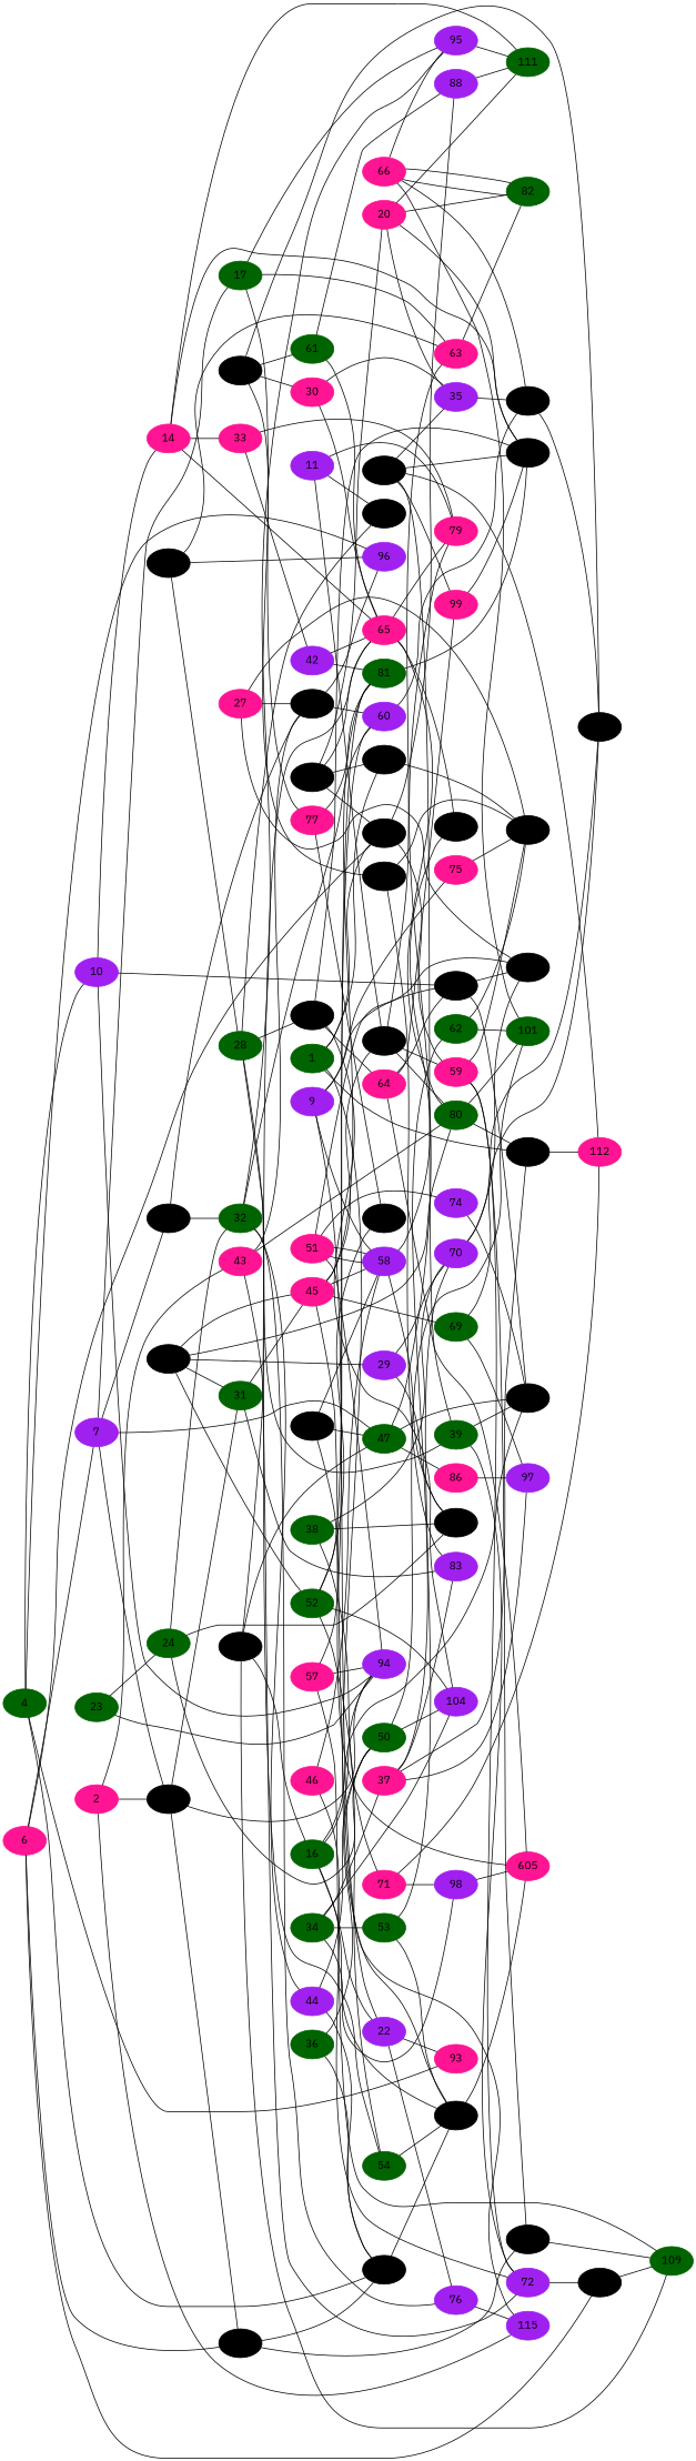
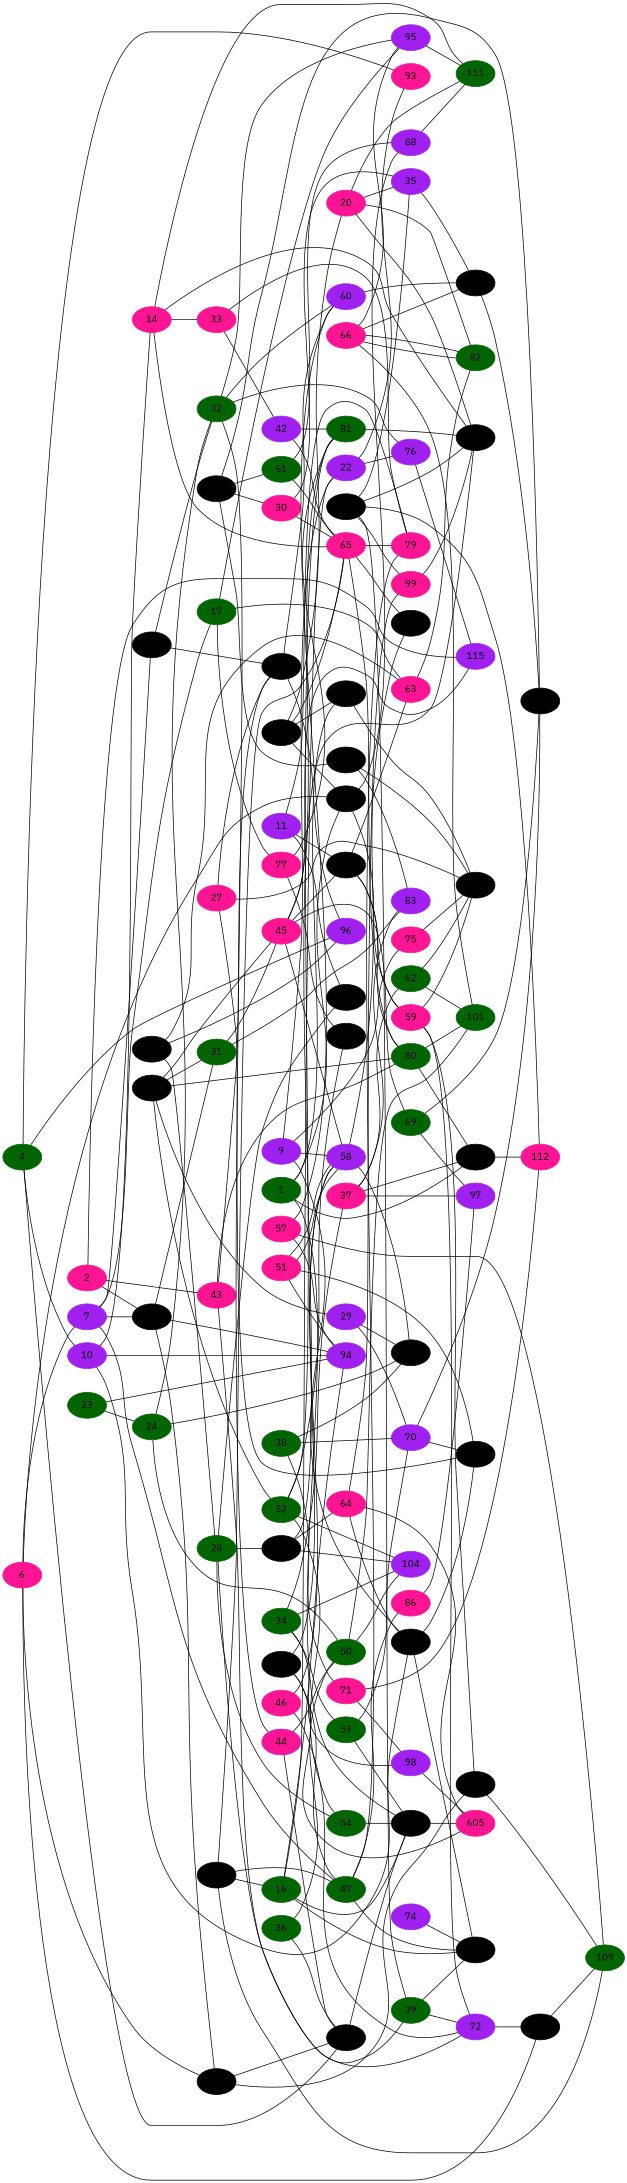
  graph {
    fontname="IBM Plex Sans"
    rankdir=LR
    node [color=black fontname="IBM Plex Sans" style=filled]
    edge [fontname="IBM Plex Sans"]
    1 [color=darkgreen]
    48
    84
    91
    103
    59 [color=deeppink]
    88 [color=purple]
    87
    n9 [color=deeppink label=605]
    112 [color=deeppink]
    2 [color=deeppink]
    13
    43 [color=deeppink]
    n14 [color=purple label=115]
    25
    94 [color=purple]
    31 [color=darkgreen]
    80 [color=darkgreen]
    56
    72 [color=purple]
    3
    20 [color=deeppink]
    65 [color=deeppink]
    107
    111 [color=darkgreen]
    35 [color=purple]
    82 [color=darkgreen]
    79 [color=deeppink]
    67
    4 [color=darkgreen]
    10 [color=purple]
    78
    93 [color=deeppink]
    96 [color=purple]
    73
    14 [color=deeppink]
    30 [color=deeppink]
    5
    41
    61 [color=darkgreen]
    100
    83 [color=purple]
    6 [color=deeppink]
    7 [color=purple]
    85
    17 [color=darkgreen]
    19
    47 [color=darkgreen]
    90
    109 [color=darkgreen]
    63 [color=deeppink]
    77 [color=deeppink]
    95 [color=purple]
    32 [color=darkgreen]
    108
    86 [color=deeppink]
    8
    58 [color=purple]
    102
    9 [color=purple]
    22 [color=purple]
    75 [color=deeppink]
    76 [color=purple]
    106
    33 [color=deeppink]
    11 [color=purple]
    49
    55
    12
    16 [color=darkgreen]
    45 [color=deeppink]
    42 [color=purple]
    15
    29 [color=purple]
    52 [color=darkgreen]
    70 [color=purple]
    81 [color=darkgreen]
    69 [color=darkgreen]
    89
    54 [color=darkgreen]
    104 [color=purple]
    101 [color=darkgreen]
    18
    39 [color=darkgreen]
    99 [color=deeppink]
    68
-   44 [color=purple]
+   44 [color=purple fillcolor=deeppink]
    60 [color=purple]
    21
    28 [color=darkgreen]
    40
    23 [color=darkgreen]
    24 [color=darkgreen]
    50 [color=darkgreen]
    27 [color=deeppink]
    64 [color=deeppink]
    34 [color=darkgreen]
    37 [color=deeppink]
    53 [color=darkgreen]
    98 [color=purple]
    62 [color=darkgreen]
    97 [color=purple]
    36 [color=darkgreen]
    38 [color=darkgreen]
    71 [color=deeppink]
    46 [color=deeppink]
    51 [color=deeppink]
    74 [color=purple]
    57 [color=deeppink]
    66 [color=deeppink]
    1 -- 48
    1 -- 84
    1 -- 91
    1 -- 103
    48 -- 59
    48 -- 88
    84 -- 87
    91 -- n9
    103 -- 112
    59 -- 87
    59 -- 72
    59 -- 90
    88 -- 111
    2 -- 13
    2 -- 43
    2 -- n14
    13 -- 25
    13 -- 94
    13 -- 31
    43 -- 80
    43 -- 56
    43 -- 72
    25 -- 78
    25 -- 90
    31 -- 83
    31 -- 45
    80 -- 103
    80 -- 101
    56 -- 96
    56 -- 60
    72 -- 85
    3 -- 48
    3 -- 84
    3 -- 20
    3 -- 65
    20 -- 107
    20 -- 111
    20 -- 35
    20 -- 82
    65 -- 80
    65 -- 79
    65 -- 67
    35 -- 68
    4 -- 10
    4 -- 78
    4 -- 93
    4 -- 96
    10 -- 94
    10 -- 73
    10 -- 14
    78 -- 91
    73 -- 108
    73 -- 106
    14 -- 65
    14 -- 107
    14 -- 111
    14 -- 33
    30 -- 65
    30 -- 35
    5 -- 30
    5 -- 41
    5 -- 61
    5 -- 100
    41 -- 87
    41 -- 83
    61 -- 88
    61 -- 65
    6 -- 48
    6 -- 25
    6 -- 7
    6 -- 85
    7 -- 13
    7 -- 17
    7 -- 19
    7 -- 47
    85 -- 109
    17 -- 63
    17 -- 77
    17 -- 95
    19 -- 56
    19 -- 32
    47 -- 79
    47 -- 108
    47 -- 86
    90 -- 109
    63 -- 82
    77 -- 81
    77 -- 89
    95 -- 111
    32 -- 95
    32 -- 76
    32 -- 44
    32 -- 60
    86 -- 97
    8 -- n9
    8 -- 47
    8 -- 58
    58 -- 67
    58 -- 102
    9 -- 73
    9 -- 58
    9 -- 22
    9 -- 75
    22 -- 93
    22 -- 76
    75 -- 87
    76 -- n14
    33 -- 79
    33 -- 42
    11 -- 79
    11 -- 49
    11 -- 55
    49 -- 59
    49 -- 80
    49 -- 63
    12 -- 65
    12 -- 47
    12 -- 109
    12 -- 16
    16 -- 91
    16 -- 94
    16 -- 108
    16 -- 22
    45 -- n14
    45 -- 58
    45 -- 49
    45 -- 81
    45 -- 69
    42 -- 65
    42 -- 81
    15 -- 31
    15 -- 80
    15 -- 45
    15 -- 29
    15 -- 52
    29 -- 102
    29 -- 70
    52 -- 81
    52 -- 89
    52 -- 54
    52 -- 104
    70 -- 100
    70 -- 106
    81 -- 107
    69 -- 100
    69 -- 97
    54 -- 91
    18 -- 112
    18 -- 107
    18 -- 35
    18 -- 39
    18 -- 99
    39 -- 72
    39 -- 108
    99 -- 107
    68 -- 100
    44 -- 78
    44 -- 50
    60 -- 68
    21 -- 96
    21 -- 63
    21 -- 28
    28 -- 55
    28 -- 54
    28 -- 39
    28 -- 40
    40 -- 107
    40 -- 104
    40 -- 64
    23 -- 94
    23 -- 24
    24 -- 32
    24 -- 102
    24 -- 50
    50 -- 104
    50 -- 101
    27 -- 87
    27 -- 56
    27 -- 106
    64 -- n9
    64 -- 73
    64 -- 99
    34 -- 104
    34 -- 37
    34 -- 53
    34 -- 98
    37 -- 103
    37 -- 83
    37 -- 62
    37 -- 97
    53 -- 91
    53 -- 70
    98 -- n9
    62 -- 87
    62 -- 101
    36 -- 78
    36 -- 50
    38 -- 102
    38 -- 70
    38 -- 71
    71 -- 112
    71 -- 98
    46 -- 72
    46 -- 58
    51 -- 94
    51 -- 58
    51 -- 58
    51 -- 106
-   51 -- 74
    74 -- 108
    57 -- 94
    57 -- 109
    57 -- 60
    66 -- 82
    66 -- 82
    66 -- 95
    66 -- 101
    66 -- 68
  }
